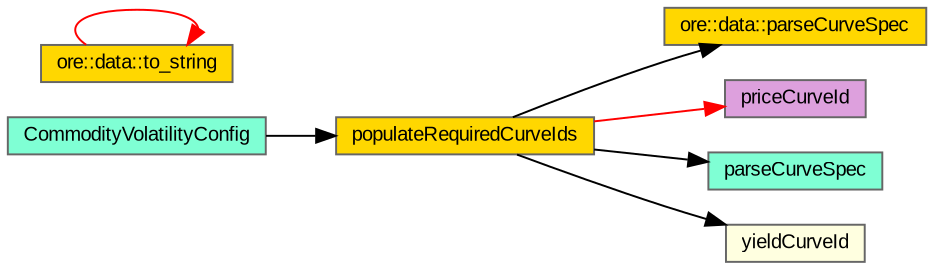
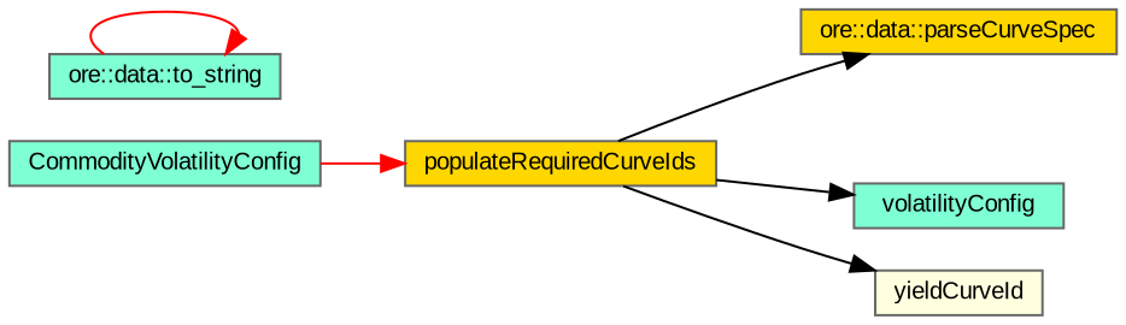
  digraph {
    fontname="Liberation Sans"
    rankdir=LR
    node [color=grey40 fillcolor=gold fontname="Liberation Sans" fontsize=10 shape=box style=filled]
    edge [color=red fontname="Liberation Sans" fontsize=10 labelfontname=Helvetica labelfontsize=10 style=solid]
    n1 [color=gray40 fillcolor=aquamarine fontcolor=black height=0.2 label=CommodityVolatilityConfig width=0.4]
    n2 [height=0.2 label=populateRequiredCurveIds width=0.4]
    n3 [height=0.2 label="ore::data::parseCurveSpec" width=0.4]
-   n4 [fillcolor=plum height=0.2 label=priceCurveId width=0.4]
-   n5 [fillcolor=aquamarine height=0.2 label=parseCurveSpec width=0.4]
+   n5 [fillcolor=aquamarine height=0.2 label=volatilityConfig width=0.4]
    n6 [fillcolor=lightyellow height=0.2 label=yieldCurveId width=0.4]
-   n7 [height=0.2 label="ore::data::to_string" width=0.4]
-   n1 -> n2 [color=black]
+   n7 [fillcolor=aquamarine height=0.2 label="ore::data::to_string" width=0.4]
+   n1 -> n2
    n2 -> n3 [color=black]
-   n2 -> n4
    n2 -> n5 [color=black]
    n2 -> n6 [color=black]
    n7 -> n7
  }
